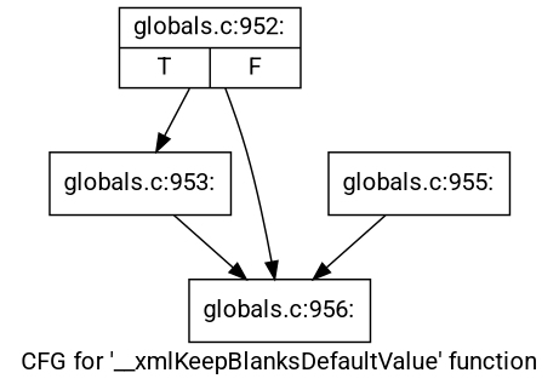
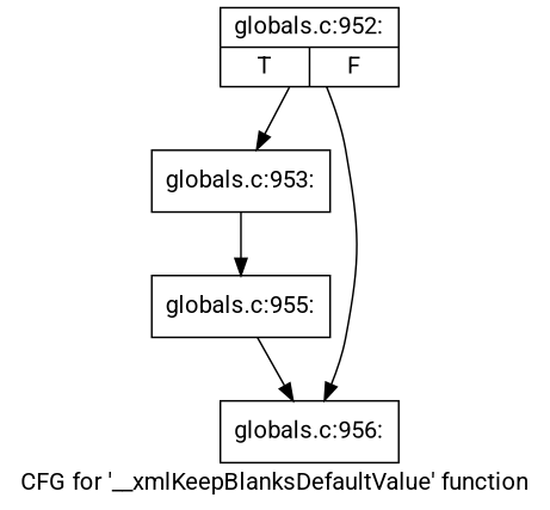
  digraph {
    fontname=Roboto
    label="CFG for '__xmlKeepBlanksDefaultValue' function"
    node [fontname=Roboto shape=record]
    edge [fontname=Roboto]
    n1 [label="{globals.c:952:|{<s0>T|<s1>F}}"]
    n2 [label="{globals.c:953:}"]
    n3 [label="{globals.c:956:}"]
    n4 [label="{globals.c:955:}"]
    n1 -> n2
    n1 -> n3
-   n2 -> n3
+   n2 -> n4
    n4 -> n3
  }
